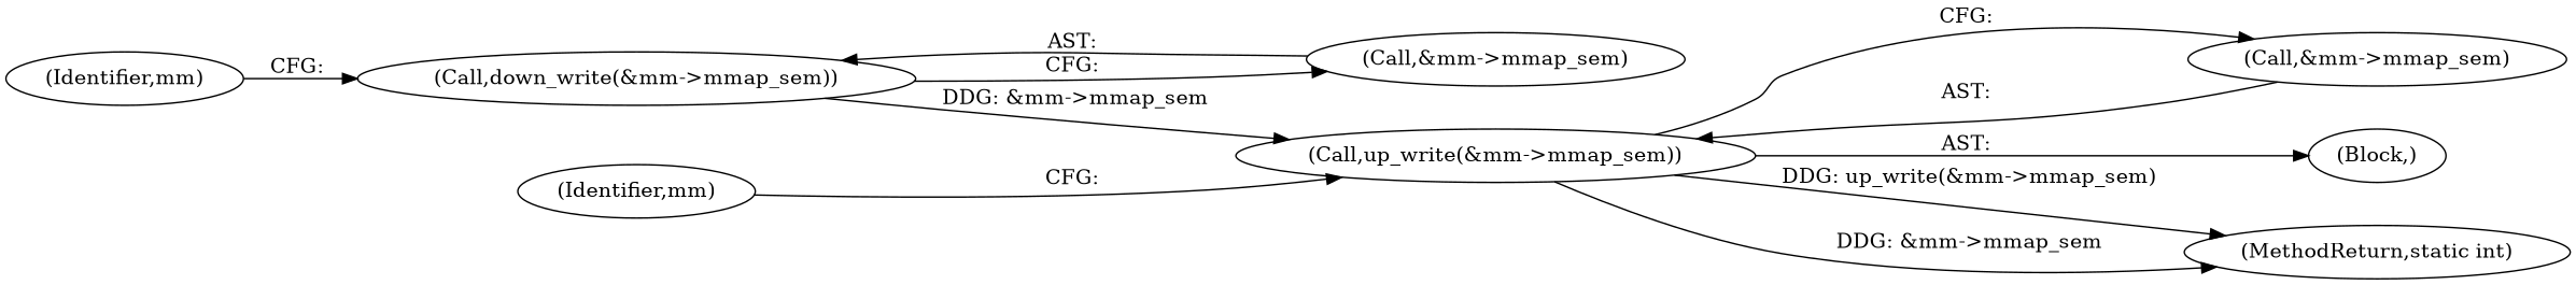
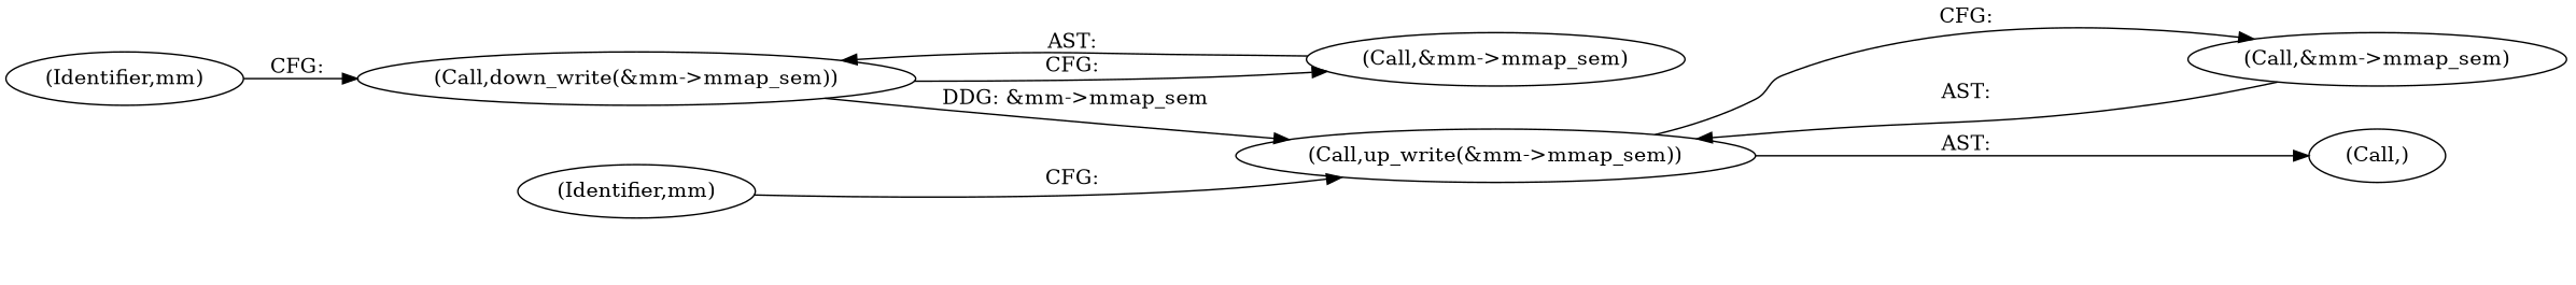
  digraph {
    rankdir=LR
    n1 [label="(Call,up_write(&mm->mmap_sem))"]
    n2 [label="(Call,&mm->mmap_sem)"]
-   n3 [label="(Block,)"]
-   n4 [label="(MethodReturn,static int)"]
+   n3 [label="(Call,)"]
    n5 [label="(Call,down_write(&mm->mmap_sem))"]
    n6 [label="(Call,&mm->mmap_sem)"]
    n7 [label="(Identifier,mm)"]
    n8 [label="(Identifier,mm)"]
    n1 -> n2 [label="CFG: "]
    n1 -> n3 [label="AST: "]
-   n1 -> n4 [label="DDG: up_write(&mm->mmap_sem)"]
-   n1 -> n4 [label="DDG: &mm->mmap_sem"]
    n2 -> n1 [label="AST: "]
    n5 -> n1 [label="DDG: &mm->mmap_sem"]
    n5 -> n6 [label="CFG: "]
    n6 -> n5 [label="AST: "]
    n7 -> n5 [label="CFG: "]
    n8 -> n1 [label="CFG: "]
  }
